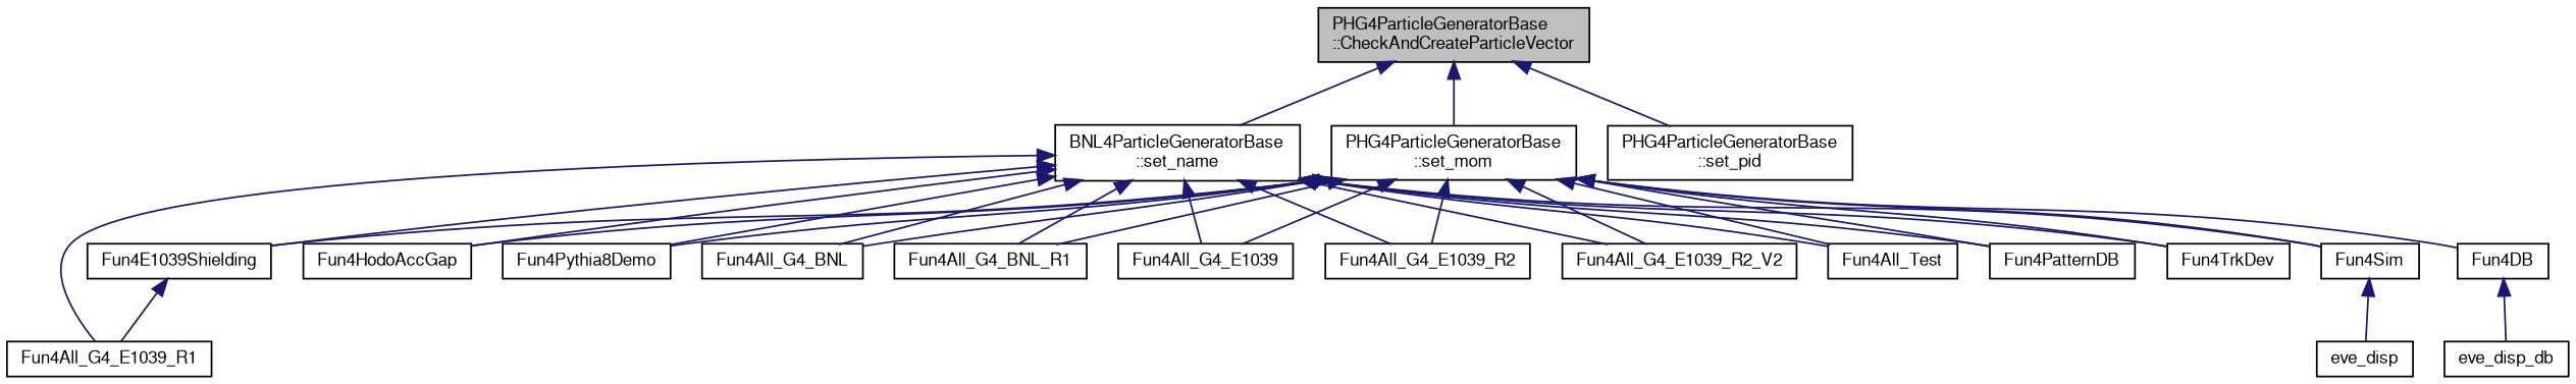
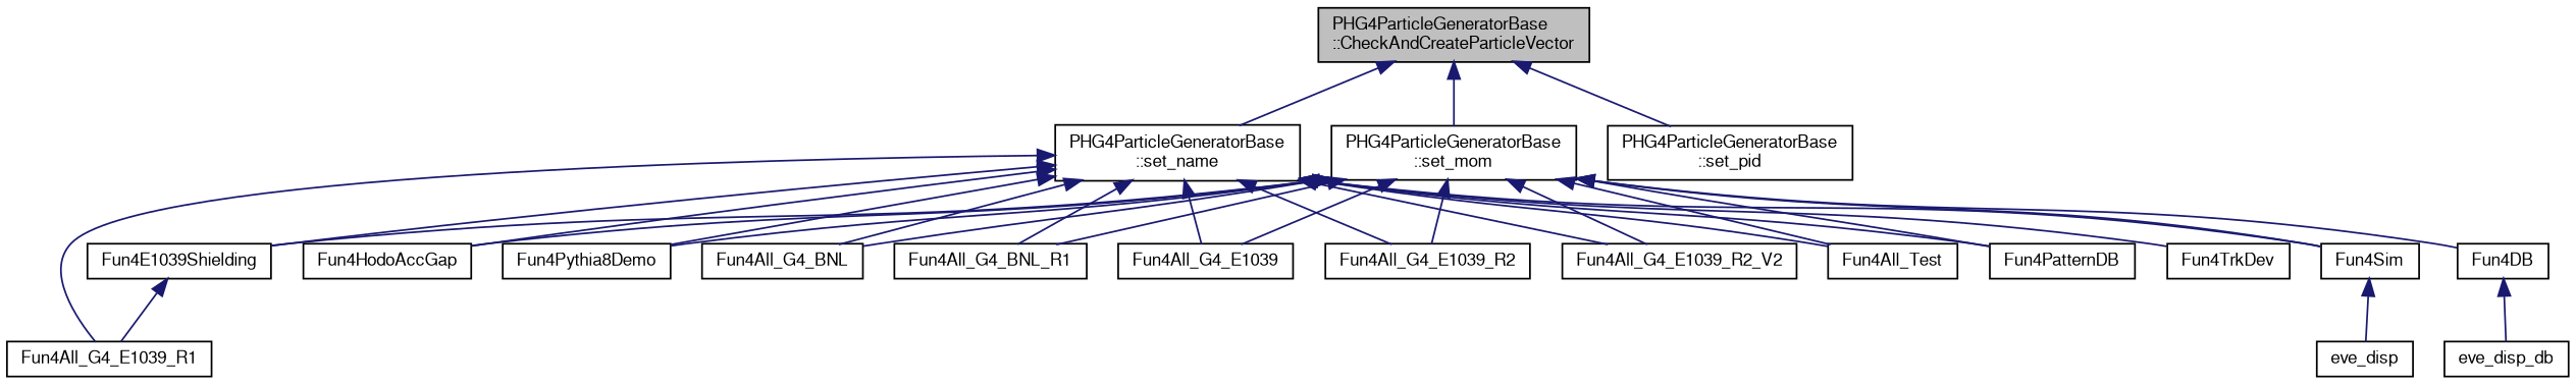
  digraph {
    rankdir=TB
    node [color=black fontname=FreeSans fontsize=10 shape=record]
    edge [color=midnightblue dir=back fontname=FreeSans fontsize=10 labelfontname=FreeSans labelfontsize=10 style=solid]
    n1 [fillcolor=grey75 fontcolor=black height=0.2 label="PHG4ParticleGeneratorBase\l::CheckAndCreateParticleVector" style=filled width=0.4]
    n2 [height=0.2 label="PHG4ParticleGeneratorBase\l::set_mom" width=0.4]
-   n3 [height=0.2 label="BNL4ParticleGeneratorBase\l::set_name" width=0.4]
+   n3 [height=0.2 label="PHG4ParticleGeneratorBase\l::set_name" width=0.4]
    n4 [height=0.2 label="PHG4ParticleGeneratorBase\l::set_pid" width=0.4]
    n5 [height=0.2 label=Fun4E1039Shielding width=0.4]
    n6 [height=0.2 label=Fun4HodoAccGap width=0.4]
    n7 [height=0.2 label=Fun4Pythia8Demo width=0.4]
    n8 [height=0.2 label=Fun4DB width=0.4]
    n9 [height=0.2 label=Fun4All_G4_BNL width=0.4]
    n10 [height=0.2 label=Fun4All_G4_BNL_R1 width=0.4]
    n11 [height=0.2 label=Fun4All_G4_E1039 width=0.4]
    n12 [height=0.2 label=Fun4All_G4_E1039_R2 width=0.4]
    n13 [height=0.2 label=Fun4All_G4_E1039_R2_V2 width=0.4]
    n14 [height=0.2 label=Fun4All_Test width=0.4]
    n15 [height=0.2 label=Fun4PatternDB width=0.4]
    n16 [height=0.2 label=Fun4TrkDev width=0.4]
    n17 [height=0.2 label=Fun4Sim width=0.4]
    n18 [height=0.2 label=Fun4All_G4_E1039_R1 width=0.4]
    n19 [height=0.2 label=eve_disp_db width=0.4]
    n20 [height=0.2 label=eve_disp width=0.4]
    n1 -> n2
    n1 -> n3
    n1 -> n4
    n2 -> n5
    n2 -> n6
    n2 -> n7
    n2 -> n8
    n2 -> n9
    n2 -> n10
    n2 -> n11
    n2 -> n12
    n2 -> n13
    n2 -> n14
    n2 -> n15
-   n2 -> n16
    n2 -> n17
    n3 -> n5
    n3 -> n6
    n3 -> n7
    n3 -> n9
    n3 -> n10
    n3 -> n11
    n3 -> n12
    n3 -> n13
    n3 -> n14
    n3 -> n15
    n3 -> n16
    n3 -> n17
    n3 -> n18
    n5 -> n18
    n8 -> n19
    n17 -> n20
  }
